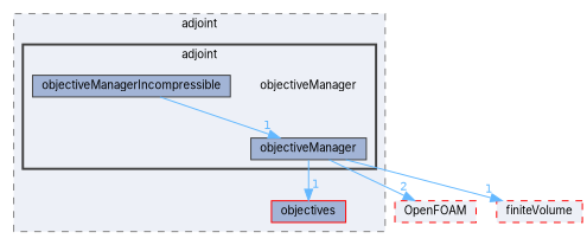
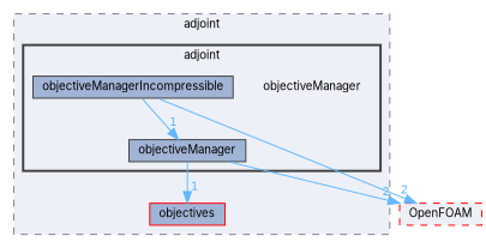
  digraph {
    compound=true
    fontname=Inter
    node [fontname=Inter fontsize=10 shape=box color=red fillcolor="#a2b4d6" style=filled]
    edge [color=steelblue1 fontcolor=steelblue1 fontname=Inter fontsize=10 headlabel=1 labeldistance=1.5 labelfontname=Helvetica labelfontsize=10]
    n1 [height=0.2 label=objectiveManager shape=plaintext width=0.4 color="" fillcolor="" style=""]
    n2 [color=grey25 height=0.2 label=objectiveManager width=0.4]
    n3 [color=grey25 height=0.2 label=objectiveManagerIncompressible width=0.4]
    n4 [height=0.2 label=objectives width=0.4]
    n5 [fillcolor="#edf0f7" height=0.2 label=OpenFOAM style="filled,dashed" width=0.4]
-   n6 [fillcolor="#edf0f7" height=0.2 label=finiteVolume style="filled,dashed" width=0.4]
    subgraph cluster_1 {
      bgcolor="#edf0f7"
      fontsize=10
      label=adjoint
      pencolor=grey50
      style="filled,dashed"
      n4
      subgraph cluster_2 {
        bgcolor="#edf0f7"
        fontsize=10
        label=adjoint
        pencolor=grey25
        style="filled,bold"
        n1
        n2
        n3
      }
    }
    n2 -> n4
    n2 -> n5 [headlabel=2]
-   n2 -> n6
    n3 -> n2
+   n3 -> n5 [headlabel=2]
  }
